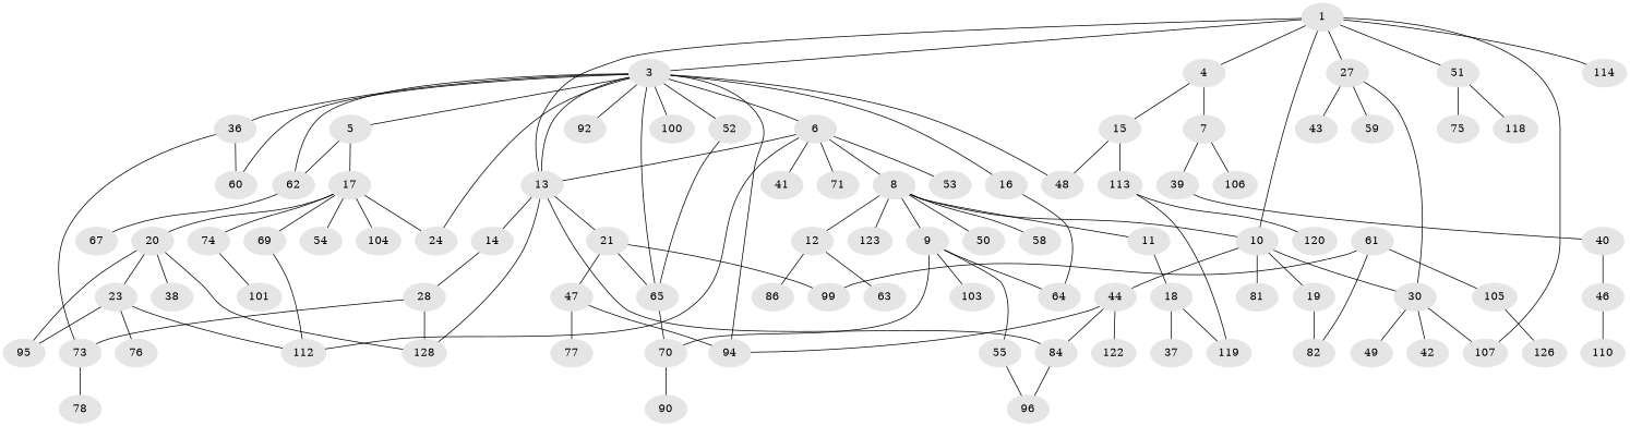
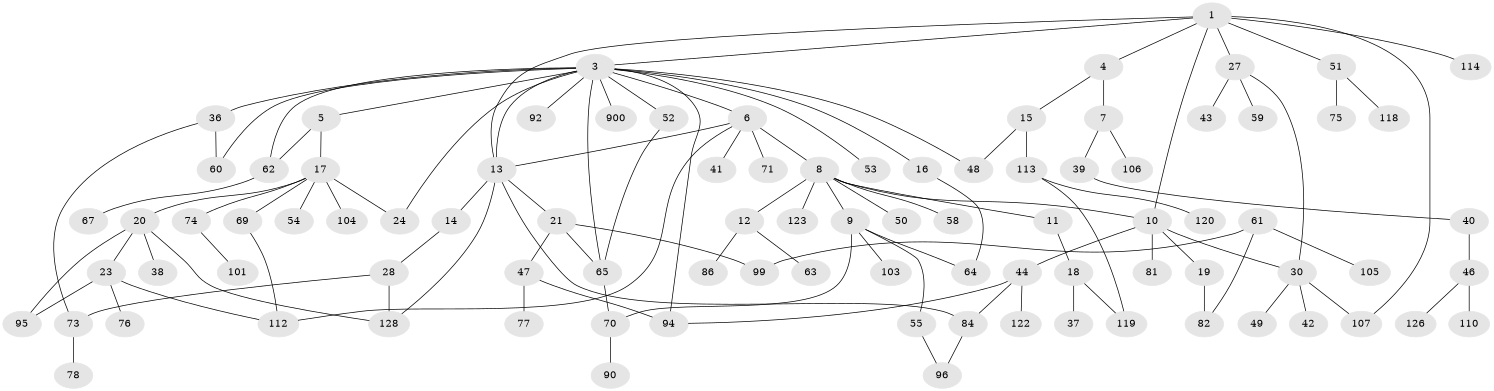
  graph {
    node [color=gray90 style=filled]
    1 [super="+2"]
    3 [super="+25"]
    4 [super="+45"]
    10
    13 [super="+22"]
    27 [super="+124"]
    51
    107
    114
    5
    6 [super="+89"]
    16
    24 [super="+26"]
    36
    48 [super="+87"]
    52
    53 [super="+116"]
    60 [super="+131"]
    62 [super="+68"]
    65 [super="+91"]
    92
    94
-   100
+   100 [label=900]
    7 [super="+32"]
    15 [super="+97"]
    19 [super="+72"]
    30 [super="+35"]
    44 [super="+127"]
    81
    14
    21 [super="+129"]
    84
    128
    43
    59
    75
    118
    17 [super="+34"]
    8 [super="+29"]
    41
    71 [super="+121"]
    112
    64 [super="+66"]
    73 [super="+88"]
    67
    70
    39 [super="+83"]
    106
    113
    20 [super="+33"]
    54
    69 [super="+108"]
    74
    104
    9 [super="+31"]
    11 [super="+117"]
    12 [super="+56"]
    50
    58
    123
    40
    55 [super="+130"]
    103
    18 [super="+98"]
    63
    86 [super="+93"]
    96 [super="+102"]
    90
    82 [super="+111"]
    42
    49
    122
    37
    119
    61 [super="+125"]
    99
    105
    28 [super="+79"]
    47 [super="+115"]
    120
    23 [super="+85"]
    38
    95 [super="+109"]
    101
    76 [super="+80"]
    77
    78
    46
    110
    126
    1 -- 3
    1 -- 4
    1 -- 10
    1 -- 13
    1 -- 27
    1 -- 51
    1 -- 107
    1 -- 114
    3 -- 13
    3 -- 5
    3 -- 6
    3 -- 16
    3 -- 24
    3 -- 36
    3 -- 48
    3 -- 52
-   6 -- 53
+   3 -- 53
    3 -- 60
    3 -- 62
    3 -- 65
    3 -- 92
    3 -- 94
    3 -- 100
    4 -- 7
    4 -- 15
    10 -- 19
    10 -- 30
    10 -- 44
    10 -- 81
    13 -- 14
    13 -- 21
    13 -- 84
    13 -- 128
    27 -- 30
    27 -- 43
    27 -- 59
    51 -- 75
    51 -- 118
    5 -- 62
    5 -- 17
    6 -- 13
    6 -- 8
    6 -- 41
    6 -- 71
    6 -- 112
    16 -- 64
    36 -- 60
    36 -- 73
    52 -- 65
    62 -- 67
    65 -- 70
    7 -- 39
    7 -- 106
    15 -- 48
    15 -- 113
    19 -- 82
    30 -- 107
    30 -- 42
    30 -- 49
    44 -- 94
    44 -- 84
    44 -- 122
    14 -- 28
    21 -- 65
    21 -- 99
    21 -- 47
    84 -- 96
    17 -- 24
    17 -- 20
    17 -- 54
    17 -- 69
    17 -- 74
    17 -- 104
    8 -- 10
    8 -- 9
    8 -- 11
    8 -- 12
    8 -- 50
    8 -- 58
    8 -- 123
    73 -- 78
    70 -- 90
    39 -- 40
    113 -- 119
    113 -- 120
    20 -- 128
    20 -- 23 [weight=2]
    20 -- 38
    20 -- 95
    69 -- 112
    74 -- 101
    9 -- 64
    9 -- 70
    9 -- 55
    9 -- 103
    11 -- 18
    12 -- 63
    12 -- 86
    40 -- 46
    55 -- 96
    18 -- 37
    18 -- 119
    61 -- 82
    61 -- 99
    61 -- 105
-   105 -- 126
+   46 -- 126
    28 -- 128
    28 -- 73
    47 -- 94
    47 -- 77
    23 -- 112
    23 -- 95
    23 -- 76
    46 -- 110
  }
